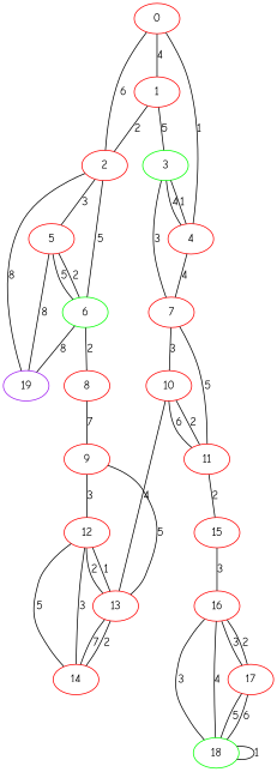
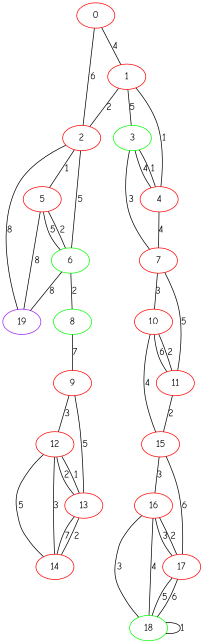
  graph {
    fontname="Comic Neue"
    node [color=red fontname="Comic Neue" weight=1]
    edge [fontname="Comic Neue"]
    0
    1
    2
    3 [color=green weight=2]
    4
    5
    6 [color=green weight=2]
    19 [color=purple weight=4]
    7
-   8
+   8 [color=green]
    10
    11
    9
    15
    12
    13
    14
    16
    17
    18 [color=green weight=2]
    0 -- 1 [label=4]
    0 -- 2 [label=6]
    1 -- 2 [label=2]
    1 -- 3 [label=5]
-   0 -- 4 [label=1]
-   2 -- 5 [label=3]
+   1 -- 4 [label=1]
+   2 -- 5 [label=1]
    2 -- 6 [label=5]
    2 -- 19 [label=8]
    3 -- 4 [label=4]
    3 -- 4 [label=1]
    3 -- 7 [label=3]
    4 -- 7 [label=4]
    5 -- 6 [label=5]
    5 -- 6 [label=2]
    5 -- 19 [label=8]
    6 -- 19 [label=8]
    6 -- 8 [label=2]
    7 -- 10 [label=3]
    7 -- 11 [label=5]
    8 -- 9 [label=7]
    10 -- 11 [label=6]
    10 -- 11 [label=2]
-   10 -- 13 [label=4]
+   10 -- 15 [label=4]
    11 -- 15 [label=2]
    9 -- 12 [label=3]
    9 -- 13 [label=5]
    15 -- 16 [label=3]
+   15 -- 17 [label=6]
    12 -- 13 [label=2]
    12 -- 13 [label=1]
    12 -- 14 [label=5]
    12 -- 14 [label=3]
    13 -- 14 [label=7]
    13 -- 14 [label=2]
    16 -- 17 [label=3]
    16 -- 17 [label=2]
    16 -- 18 [label=3]
    16 -- 18 [label=4]
    17 -- 18 [label=5]
    17 -- 18 [label=6]
    18 -- 18 [label=1]
  }
